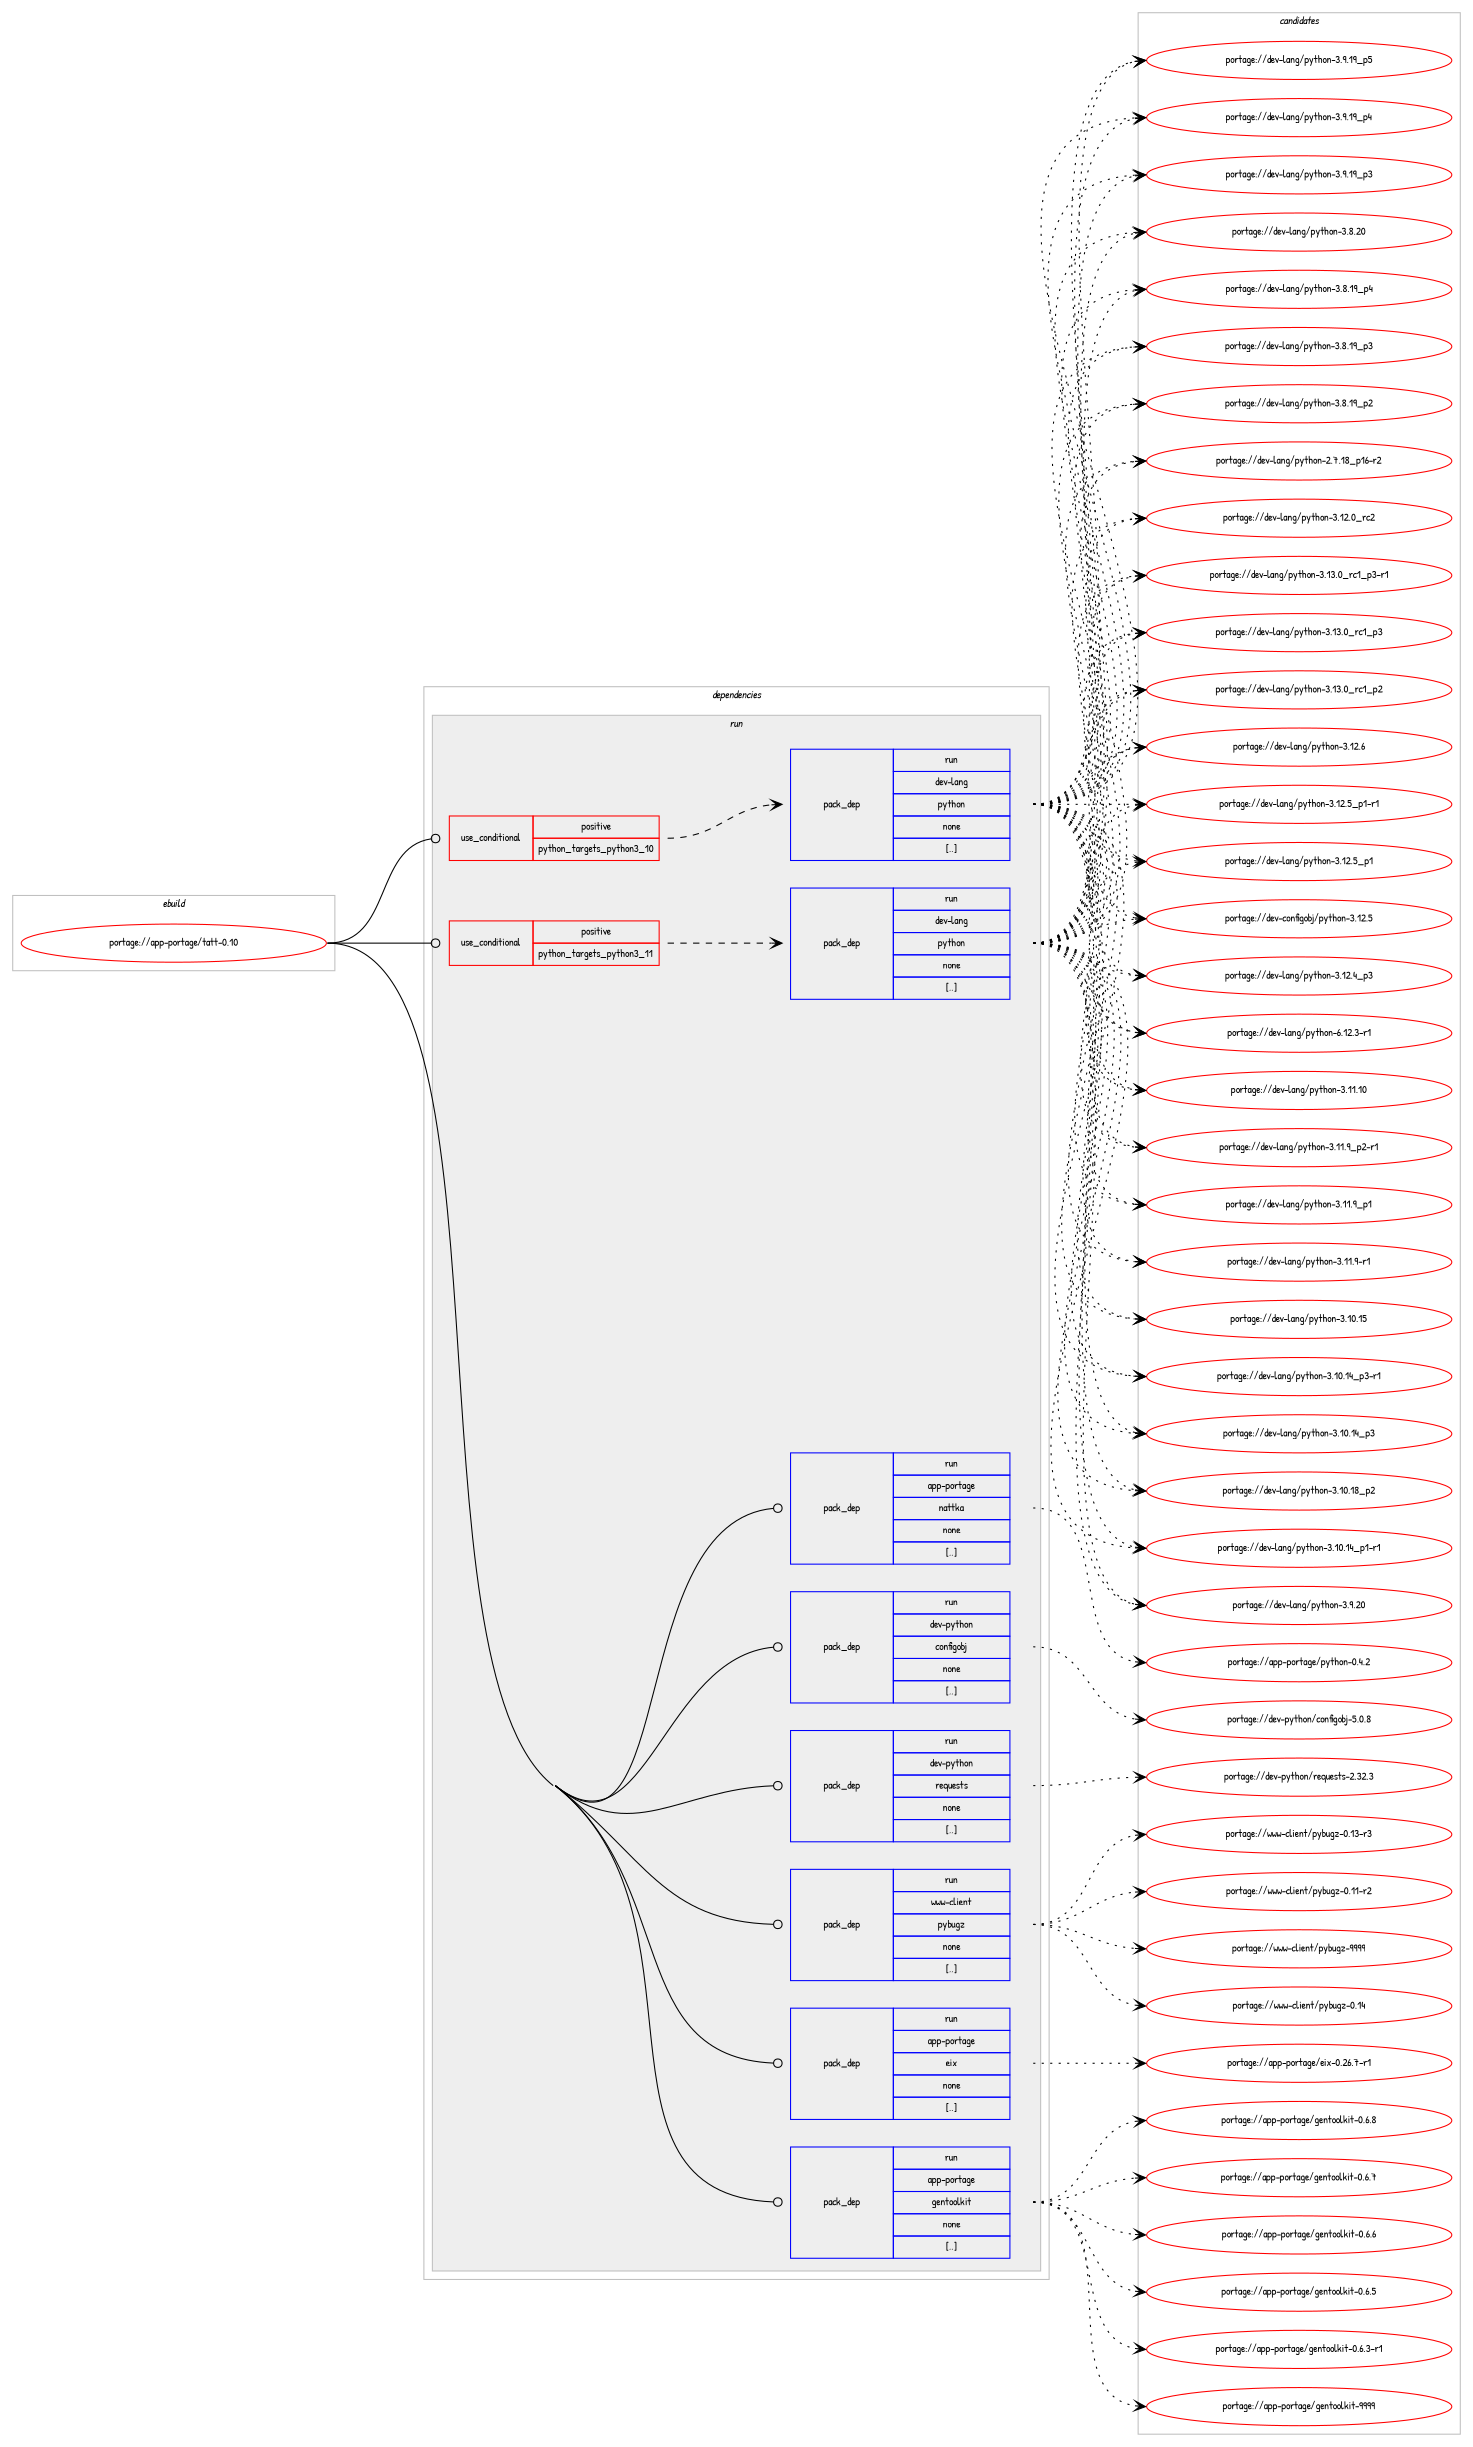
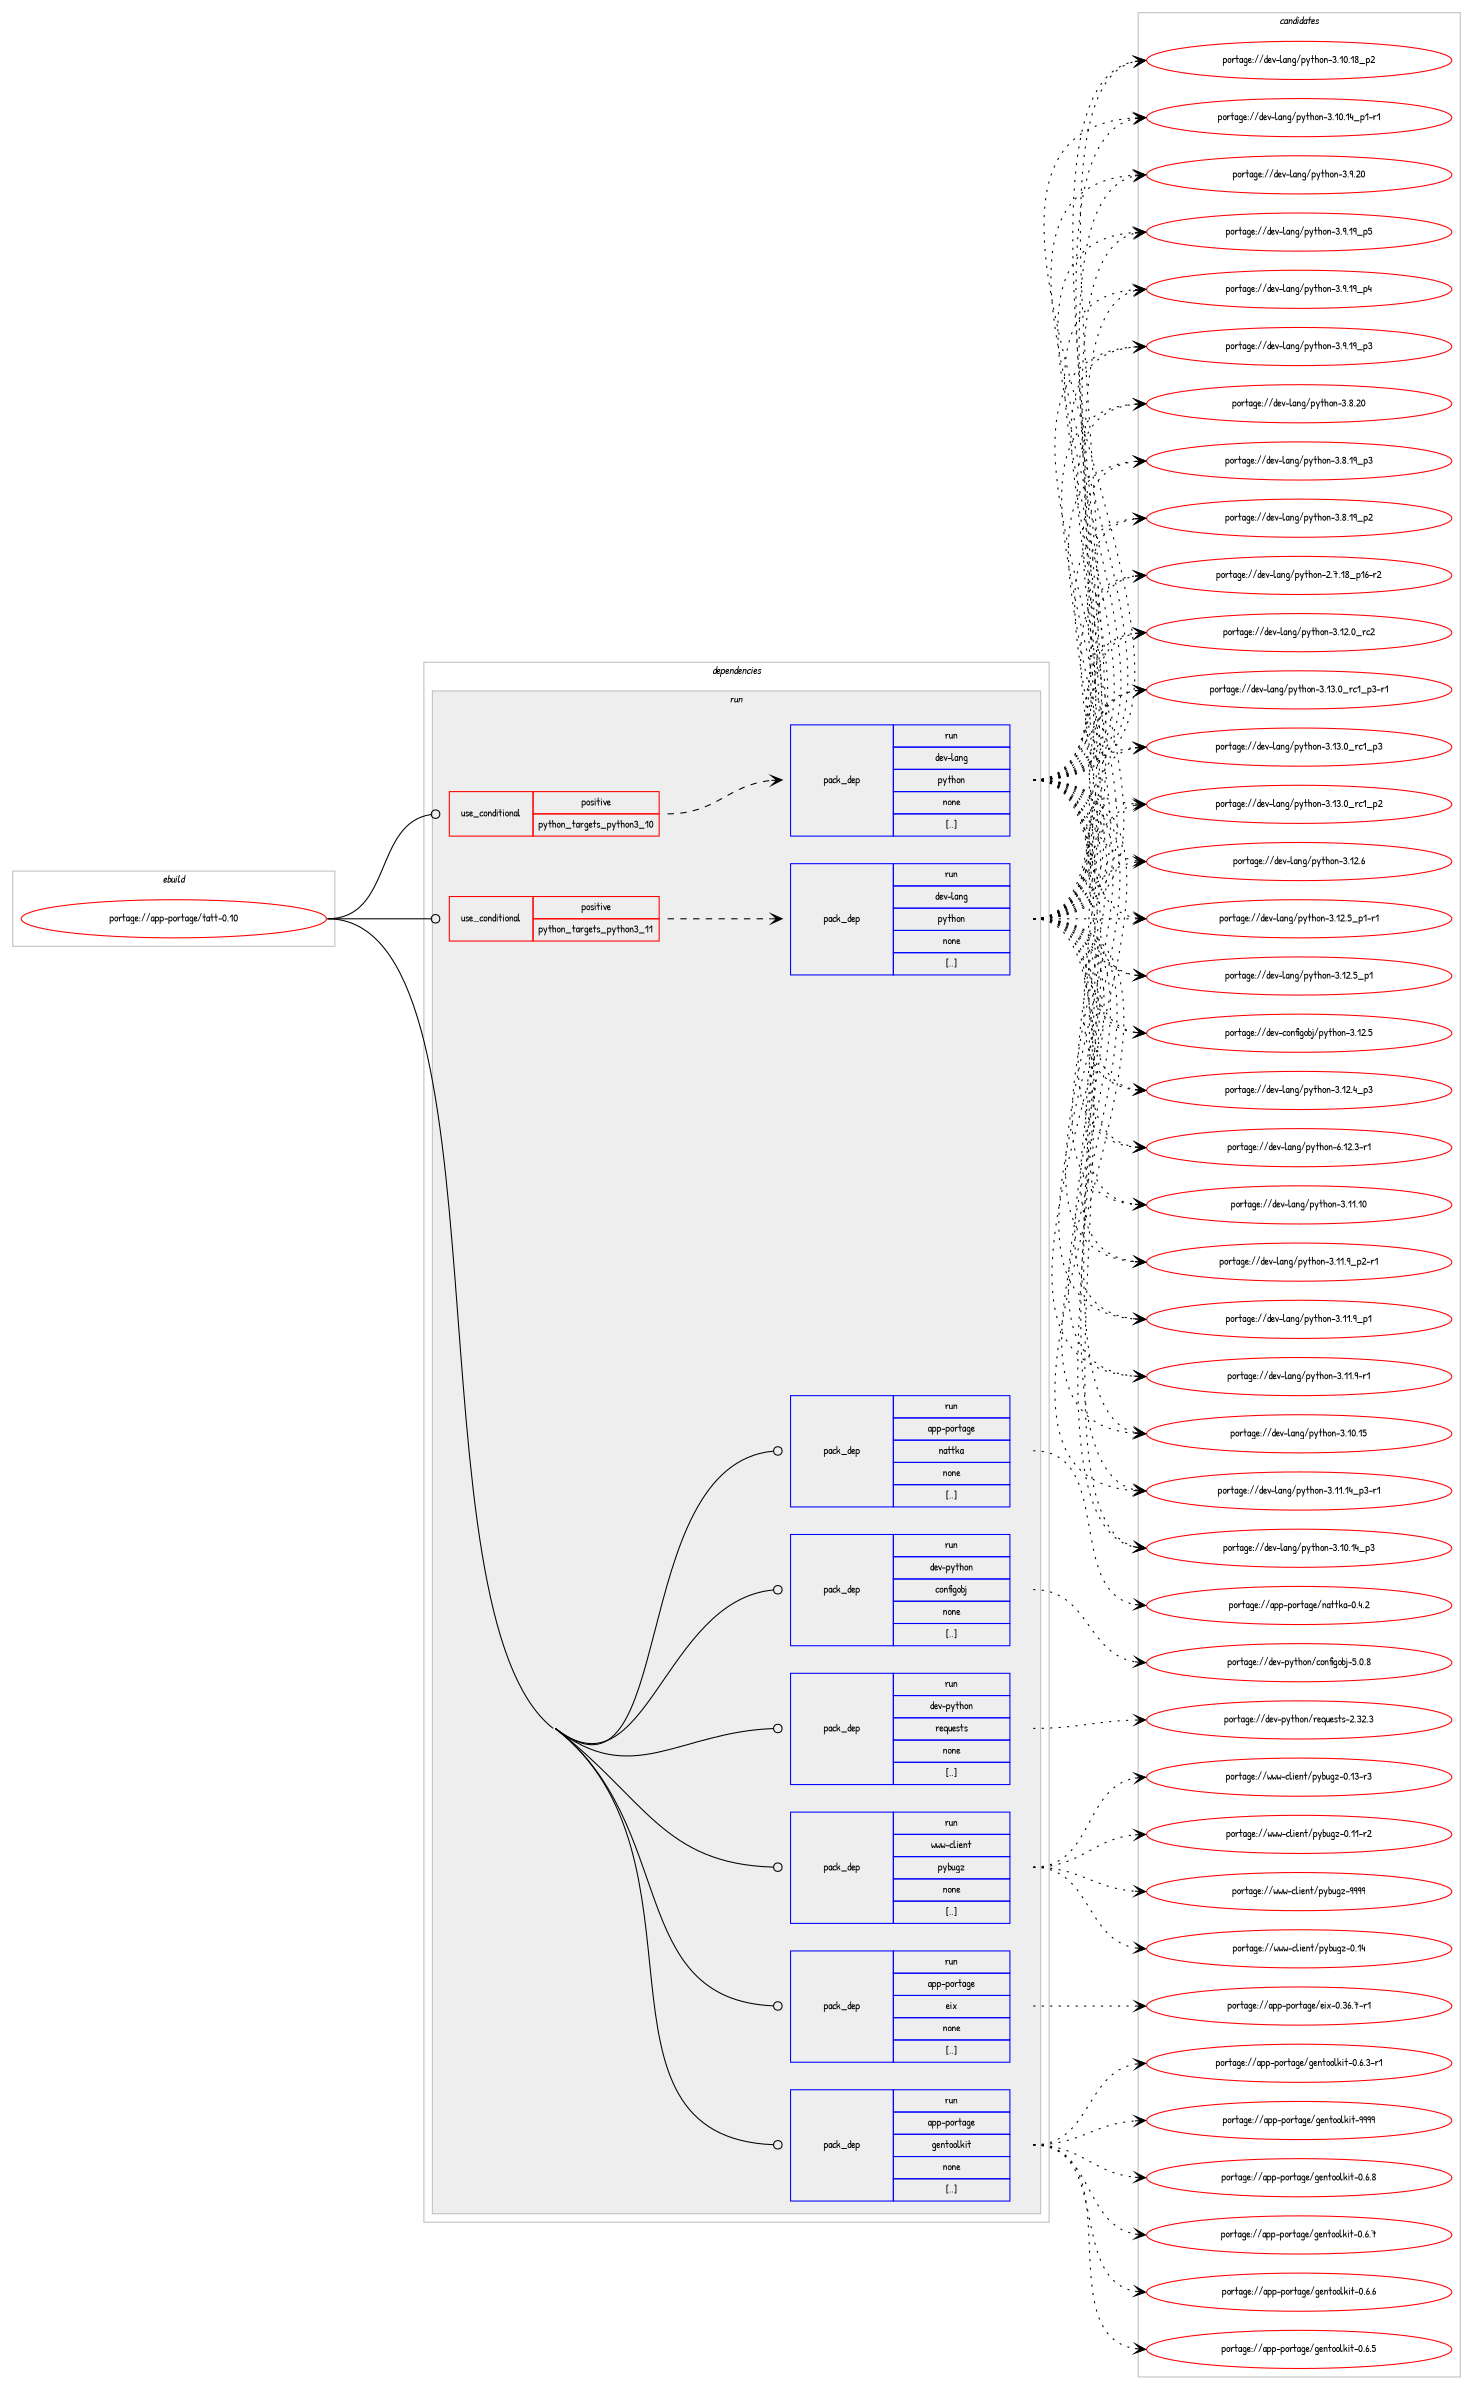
  digraph {
    compound=true
    concentrate=true
    fontname="Patrick Hand"
    fontsize=10
    newrank=true
    rankdir=LR
    ranksep=1.5
    node [color=red fontname="Patrick Hand" fontsize=10]
    edge [arrowhead=vee fontname="Patrick Hand" headport=w style=dotted tailport=e weight=100]
    n1 [label="portage://app-portage/tatt-0.10" width=4]
    n2 [color=blue label=<<TABLE BORDER="0" CELLBORDER="1" CELLSPACING="0" CELLPADDING="4" WIDTH="220"><TR><TD ROWSPAN="6" CELLPADDING="30">pack_dep</TD></TR><TR><TD WIDTH="110">run</TD></TR><TR><TD>dev-lang</TD></TR><TR><TD>python</TD></TR><TR><TD>none</TD></TR><TR><TD>[,,]</TD></TR></TABLE>> shape=none]
    n3 [label=<<TABLE BORDER="0" CELLBORDER="1" CELLSPACING="0" CELLPADDING="4"><TR><TD ROWSPAN="3" CELLPADDING="10">use_conditional</TD></TR><TR><TD>positive</TD></TR><TR><TD>python_targets_python3_10</TD></TR></TABLE>> shape=none]
    n4 [color=blue label=<<TABLE BORDER="0" CELLBORDER="1" CELLSPACING="0" CELLPADDING="4" WIDTH="220"><TR><TD ROWSPAN="6" CELLPADDING="30">pack_dep</TD></TR><TR><TD WIDTH="110">run</TD></TR><TR><TD>dev-lang</TD></TR><TR><TD>python</TD></TR><TR><TD>none</TD></TR><TR><TD>[,,]</TD></TR></TABLE>> shape=none]
    n5 [label=<<TABLE BORDER="0" CELLBORDER="1" CELLSPACING="0" CELLPADDING="4"><TR><TD ROWSPAN="3" CELLPADDING="10">use_conditional</TD></TR><TR><TD>positive</TD></TR><TR><TD>python_targets_python3_11</TD></TR></TABLE>> shape=none]
    n6 [color=blue label=<<TABLE BORDER="0" CELLBORDER="1" CELLSPACING="0" CELLPADDING="4" WIDTH="220"><TR><TD ROWSPAN="6" CELLPADDING="30">pack_dep</TD></TR><TR><TD WIDTH="110">run</TD></TR><TR><TD>app-portage</TD></TR><TR><TD>eix</TD></TR><TR><TD>none</TD></TR><TR><TD>[,,]</TD></TR></TABLE>> shape=none]
    n7 [color=blue label=<<TABLE BORDER="0" CELLBORDER="1" CELLSPACING="0" CELLPADDING="4" WIDTH="220"><TR><TD ROWSPAN="6" CELLPADDING="30">pack_dep</TD></TR><TR><TD WIDTH="110">run</TD></TR><TR><TD>app-portage</TD></TR><TR><TD>gentoolkit</TD></TR><TR><TD>none</TD></TR><TR><TD>[,,]</TD></TR></TABLE>> shape=none]
    n8 [color=blue label=<<TABLE BORDER="0" CELLBORDER="1" CELLSPACING="0" CELLPADDING="4" WIDTH="220"><TR><TD ROWSPAN="6" CELLPADDING="30">pack_dep</TD></TR><TR><TD WIDTH="110">run</TD></TR><TR><TD>app-portage</TD></TR><TR><TD>nattka</TD></TR><TR><TD>none</TD></TR><TR><TD>[,,]</TD></TR></TABLE>> shape=none]
    n9 [color=blue label=<<TABLE BORDER="0" CELLBORDER="1" CELLSPACING="0" CELLPADDING="4" WIDTH="220"><TR><TD ROWSPAN="6" CELLPADDING="30">pack_dep</TD></TR><TR><TD WIDTH="110">run</TD></TR><TR><TD>dev-python</TD></TR><TR><TD>configobj</TD></TR><TR><TD>none</TD></TR><TR><TD>[,,]</TD></TR></TABLE>> shape=none]
    n10 [color=blue label=<<TABLE BORDER="0" CELLBORDER="1" CELLSPACING="0" CELLPADDING="4" WIDTH="220"><TR><TD ROWSPAN="6" CELLPADDING="30">pack_dep</TD></TR><TR><TD WIDTH="110">run</TD></TR><TR><TD>dev-python</TD></TR><TR><TD>requests</TD></TR><TR><TD>none</TD></TR><TR><TD>[,,]</TD></TR></TABLE>> shape=none]
    n11 [color=blue label=<<TABLE BORDER="0" CELLBORDER="1" CELLSPACING="0" CELLPADDING="4" WIDTH="220"><TR><TD ROWSPAN="6" CELLPADDING="30">pack_dep</TD></TR><TR><TD WIDTH="110">run</TD></TR><TR><TD>www-client</TD></TR><TR><TD>pybugz</TD></TR><TR><TD>none</TD></TR><TR><TD>[,,]</TD></TR></TABLE>> shape=none]
    n12 [label="portage://dev-lang/python-3.12.0_rc2" width=4]
    n13 [label="portage://dev-lang/python-3.13.0_rc1_p3-r1" width=4]
    n14 [label="portage://dev-lang/python-3.13.0_rc1_p3" width=4]
    n15 [label="portage://dev-lang/python-3.13.0_rc1_p2" width=4]
    n16 [label="portage://dev-lang/python-3.12.6" width=4]
    n17 [label="portage://dev-lang/python-3.12.5_p1-r1" width=4]
    n18 [label="portage://dev-lang/python-3.12.5_p1" width=4]
    n19 [label="portage://dev-configobj/python-3.12.5" width=4]
    n20 [label="portage://dev-lang/python-3.12.4_p3" width=4]
    n21 [label="portage://dev-lang/python-6.12.3-r1" width=4]
    n22 [label="portage://dev-lang/python-3.11.10" width=4]
    n23 [label="portage://dev-lang/python-3.11.9_p2-r1" width=4]
    n24 [label="portage://dev-lang/python-3.11.9_p1" width=4]
    n25 [label="portage://dev-lang/python-3.11.9-r1" width=4]
    n26 [label="portage://dev-lang/python-3.10.15" width=4]
-   n27 [label="portage://dev-lang/python-3.10.14_p3-r1" width=4]
+   n27 [label="portage://dev-lang/python-3.11.14_p3-r1" width=4]
    n28 [label="portage://dev-lang/python-3.10.14_p3" width=4]
    n29 [label="portage://dev-lang/python-3.10.18_p2" width=4]
    n30 [label="portage://dev-lang/python-3.10.14_p1-r1" width=4]
    n31 [label="portage://dev-lang/python-3.9.20" width=4]
    n32 [label="portage://dev-lang/python-3.9.19_p5" width=4]
    n33 [label="portage://dev-lang/python-3.9.19_p4" width=4]
    n34 [label="portage://dev-lang/python-3.9.19_p3" width=4]
    n35 [label="portage://dev-lang/python-3.8.20" width=4]
-   n36 [label="portage://dev-lang/python-3.8.19_p4" width=4]
    n37 [label="portage://dev-lang/python-3.8.19_p3" width=4]
    n38 [label="portage://dev-lang/python-3.8.19_p2" width=4]
    n39 [label="portage://dev-lang/python-2.7.18_p16-r2" width=4]
-   n40 [label="portage://app-portage/eix-0.26.7-r1" width=4]
+   n40 [label="portage://app-portage/eix-0.36.7-r1" width=4]
    n41 [label="portage://app-portage/gentoolkit-9999" width=4]
    n42 [label="portage://app-portage/gentoolkit-0.6.8" width=4]
    n43 [label="portage://app-portage/gentoolkit-0.6.7" width=4]
    n44 [label="portage://app-portage/gentoolkit-0.6.6" width=4]
    n45 [label="portage://app-portage/gentoolkit-0.6.5" width=4]
    n46 [label="portage://app-portage/gentoolkit-0.6.3-r1" width=4]
-   n47 [label="portage://app-portage/python-0.4.2" width=4]
+   n47 [label="portage://app-portage/nattka-0.4.2" width=4]
    n48 [label="portage://dev-python/configobj-5.0.8" width=4]
    n49 [label="portage://dev-python/requests-2.32.3" width=4]
    n50 [label="portage://www-client/pybugz-9999" width=4]
    n51 [label="portage://www-client/pybugz-0.14" width=4]
    n52 [label="portage://www-client/pybugz-0.13-r3" width=4]
    n53 [label="portage://www-client/pybugz-0.11-r2" width=4]
    subgraph cluster_1 {
      color=gray
      label=<<i>ebuild</i>>
      n1
    }
    subgraph cluster_2 {
      color=gray
      label=<<i>dependencies</i>>
      subgraph cluster_3 {
        color=gray
        fillcolor="#eeeeee"
        label=<<i>compile</i>>
        style=filled
      }
      subgraph cluster_4 {
        color=gray
        fillcolor="#eeeeee"
        label=<<i>compile and run</i>>
        style=filled
      }
      subgraph cluster_5 {
        color=gray
        fillcolor="#eeeeee"
        label=<<i>run</i>>
        style=filled
        subgraph sub_6 {
          color=gray
          fillcolor="#eeeeee"
          label=<<i>run</i>>
          style=filled
          n3
          subgraph sub_7 {
            color=gray
            fillcolor="#eeeeee"
            label=<<i>run</i>>
            style=filled
            n2
          }
        }
        subgraph sub_8 {
          color=gray
          fillcolor="#eeeeee"
          label=<<i>run</i>>
          style=filled
          n5
          subgraph sub_9 {
            color=gray
            fillcolor="#eeeeee"
            label=<<i>run</i>>
            style=filled
            n4
          }
        }
        subgraph sub_10 {
          color=gray
          fillcolor="#eeeeee"
          label=<<i>run</i>>
          style=filled
          n6
        }
        subgraph sub_11 {
          color=gray
          fillcolor="#eeeeee"
          label=<<i>run</i>>
          style=filled
          n7
        }
        subgraph sub_12 {
          color=gray
          fillcolor="#eeeeee"
          label=<<i>run</i>>
          style=filled
          n8
        }
        subgraph sub_13 {
          color=gray
          fillcolor="#eeeeee"
          label=<<i>run</i>>
          style=filled
          n9
        }
        subgraph sub_14 {
          color=gray
          fillcolor="#eeeeee"
          label=<<i>run</i>>
          style=filled
          n10
        }
        subgraph sub_15 {
          color=gray
          fillcolor="#eeeeee"
          label=<<i>run</i>>
          style=filled
          n11
        }
      }
    }
    subgraph cluster_16 {
      color=gray
      label=<<i>candidates</i>>
      rank=same
      subgraph sub_17 {
        color=black
        label=<<i>candidates</i>>
        nodesep=1
        rank=same
        n12
        n13
        n14
        n15
        n16
        n17
        n18
        n19
        n20
        n21
        n22
        n23
        n24
        n25
        n26
        n27
        n28
        n29
        n30
        n31
        n32
        n33
        n34
        n35
-       n36
        n37
        n38
        n39
      }
      subgraph sub_18 {
        color=black
        label=<<i>candidates</i>>
        nodesep=1
        rank=same
        n12
        n13
        n14
        n15
        n16
        n17
        n18
        n19
        n20
        n21
        n22
        n23
        n24
        n25
        n26
        n27
        n28
        n29
        n30
        n31
        n32
        n33
        n34
        n35
-       n36
        n37
        n38
        n39
      }
      subgraph sub_19 {
        color=black
        label=<<i>candidates</i>>
        nodesep=1
        rank=same
        n40
      }
      subgraph sub_20 {
        color=black
        label=<<i>candidates</i>>
        nodesep=1
        rank=same
        n41
        n42
        n43
        n44
        n45
        n46
      }
      subgraph sub_21 {
        color=black
        label=<<i>candidates</i>>
        nodesep=1
        rank=same
        n47
      }
      subgraph sub_22 {
        color=black
        label=<<i>candidates</i>>
        nodesep=1
        rank=same
        n48
      }
      subgraph sub_23 {
        color=black
        label=<<i>candidates</i>>
        nodesep=1
        rank=same
        n49
      }
      subgraph sub_24 {
        color=black
        label=<<i>candidates</i>>
        nodesep=1
        rank=same
        n50
        n51
        n52
        n53
      }
    }
    n1 -> n3 [arrowhead=odot style=solid weight=20]
    n1 -> n5 [arrowhead=odot style=solid weight=20]
    n1 -> n6 [arrowhead=odot style=solid weight=20]
    n1 -> n7 [arrowhead=odot style=solid weight=20]
    n1 -> n8 [arrowhead=odot style=solid weight=20]
    n1 -> n9 [arrowhead=odot style=solid weight=20]
    n1 -> n10 [arrowhead=odot style=solid weight=20]
    n1 -> n11 [arrowhead=odot style=solid weight=20]
    n2 -> n12
    n2 -> n13
    n2 -> n14
    n2 -> n15
    n2 -> n16
    n2 -> n17
    n2 -> n18
    n2 -> n19
    n2 -> n20
    n2 -> n21
    n2 -> n22
    n2 -> n23
    n2 -> n24
    n2 -> n25
    n2 -> n26
    n2 -> n27
    n2 -> n28
    n2 -> n29
    n2 -> n30
    n2 -> n31
    n2 -> n32
    n2 -> n33
    n2 -> n34
    n2 -> n35
-   n2 -> n36
    n2 -> n37
    n2 -> n38
    n2 -> n39
    n3 -> n2 [style=dashed weight=20]
    n4 -> n12
    n4 -> n13
    n4 -> n14
    n4 -> n15
    n4 -> n16
    n4 -> n17
    n4 -> n18
    n4 -> n19
    n4 -> n20
    n4 -> n21
    n4 -> n22
    n4 -> n23
    n4 -> n24
    n4 -> n25
    n4 -> n26
    n4 -> n27
    n4 -> n28
    n4 -> n29
    n4 -> n30
    n4 -> n31
    n4 -> n32
    n4 -> n33
    n4 -> n34
    n4 -> n35
-   n4 -> n36
    n4 -> n37
    n4 -> n38
    n4 -> n39
    n5 -> n4 [style=dashed weight=20]
    n6 -> n40
    n7 -> n41
    n7 -> n42
    n7 -> n43
    n7 -> n44
    n7 -> n45
    n7 -> n46
    n8 -> n47
    n9 -> n48
    n10 -> n49
    n11 -> n50
    n11 -> n51
    n11 -> n52
    n11 -> n53
  }
